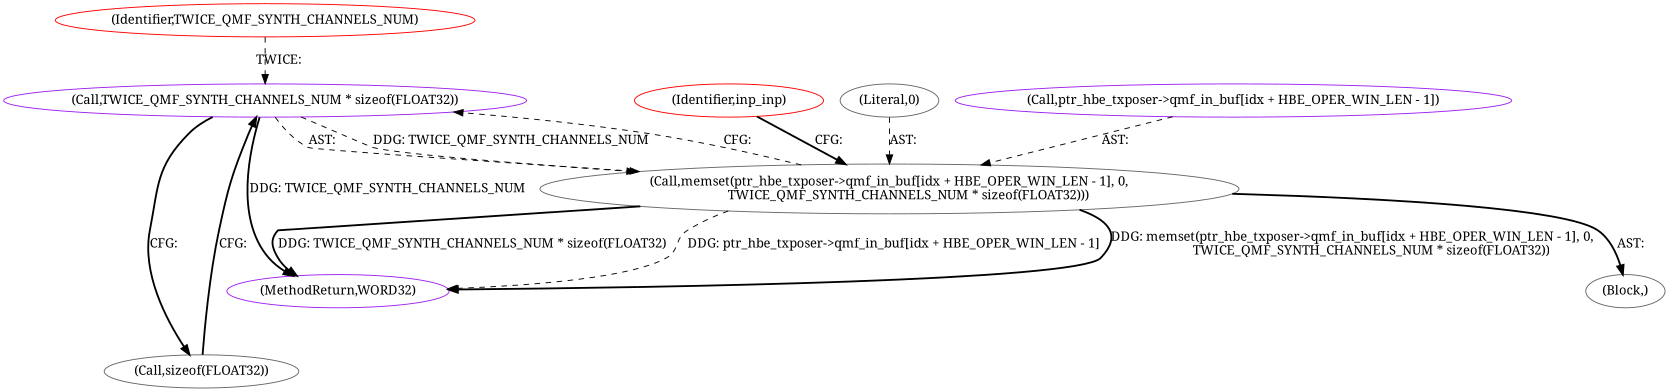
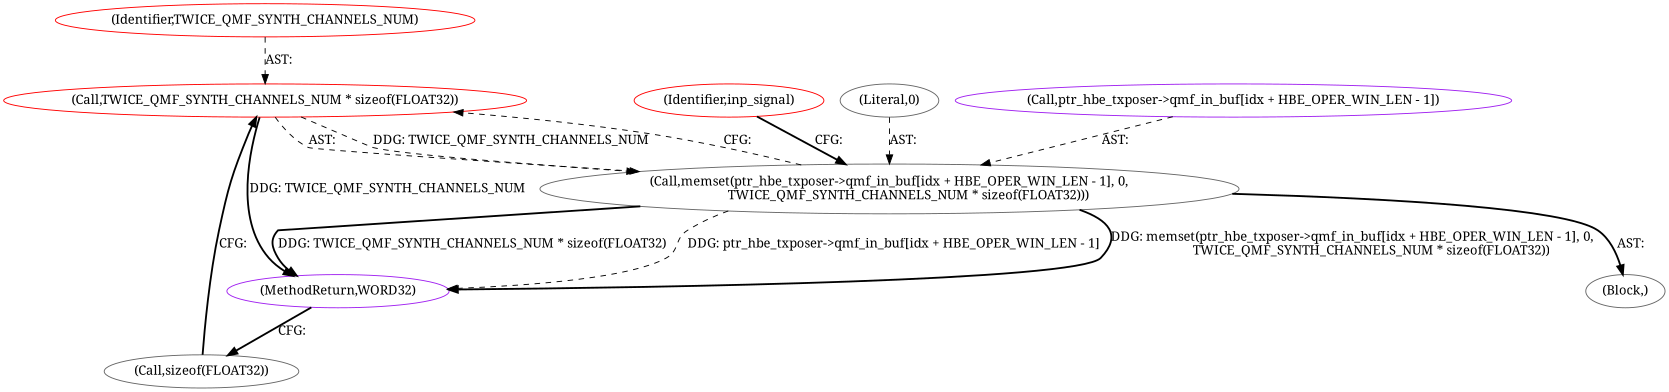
  digraph {
    fontname="Noto Serif"
    node [color=gray40 fontname="Noto Serif"]
    edge [fontname="Noto Serif" style=dashed]
-   n1 [color=purple label="(Call,TWICE_QMF_SYNTH_CHANNELS_NUM * sizeof(FLOAT32))"]
+   n1 [color=red label="(Call,TWICE_QMF_SYNTH_CHANNELS_NUM * sizeof(FLOAT32))"]
    n2 [label="(Call,memset(ptr_hbe_txposer->qmf_in_buf[idx + HBE_OPER_WIN_LEN - 1], 0,\n           TWICE_QMF_SYNTH_CHANNELS_NUM * sizeof(FLOAT32)))"]
    n3 [label="(Call,sizeof(FLOAT32))"]
    n4 [color=purple label="(MethodReturn,WORD32)"]
    n5 [label="(Block,)"]
-   n6 [color=red label="(Identifier,inp_inp)"]
+   n6 [color=red label="(Identifier,inp_signal)"]
    n7 [color=red label="(Identifier,TWICE_QMF_SYNTH_CHANNELS_NUM)"]
    n8 [label="(Literal,0)"]
    n9 [color=purple label="(Call,ptr_hbe_txposer->qmf_in_buf[idx + HBE_OPER_WIN_LEN - 1])"]
    n1 -> n2 [label="AST: "]
    n1 -> n2 [label="DDG: TWICE_QMF_SYNTH_CHANNELS_NUM"]
-   n1 -> n3 [label="CFG: " style=bold]
+   n4 -> n3 [label="CFG: " style=bold]
    n1 -> n4 [label="DDG: TWICE_QMF_SYNTH_CHANNELS_NUM" style=bold]
    n2 -> n1 [label="CFG: "]
    n2 -> n4 [label="DDG: TWICE_QMF_SYNTH_CHANNELS_NUM * sizeof(FLOAT32)" style=bold]
    n2 -> n4 [label="DDG: ptr_hbe_txposer->qmf_in_buf[idx + HBE_OPER_WIN_LEN - 1]"]
    n2 -> n4 [label="DDG: memset(ptr_hbe_txposer->qmf_in_buf[idx + HBE_OPER_WIN_LEN - 1], 0,\n           TWICE_QMF_SYNTH_CHANNELS_NUM * sizeof(FLOAT32))" style=bold]
    n2 -> n5 [label="AST: " style=bold]
    n3 -> n1 [label="CFG: " style=bold]
    n6 -> n2 [label="CFG: " style=bold]
-   n7 -> n1 [label="TWICE: "]
+   n7 -> n1 [label="AST: "]
    n8 -> n2 [label="AST: "]
    n9 -> n2 [label="AST: "]
  }
